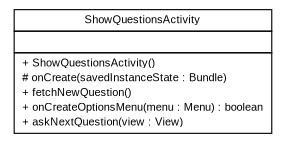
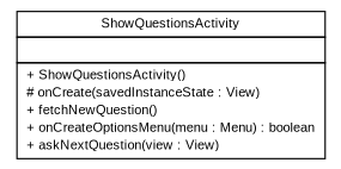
  digraph {
    nodesep=0.25
    ranksep=0.5
    fontname="Liberation Sans"
-   n1 [fontcolor=black fontname="Liberation Sans" fontsize=10.0 label=<<table title="epfl.sweng.showquestions.ShowQuestionsActivity" border="0" cellborder="1" cellspacing="0" cellpadding="2" port="p" href="./ShowQuestionsActivity.html"> 		<tr><td><table border="0" cellspacing="0" cellpadding="1"> <tr><td align="center" balign="center"> ShowQuestionsActivity </td></tr> 		</table></td></tr> 		<tr><td><table border="0" cellspacing="0" cellpadding="1"> <tr><td align="left" balign="left">  </td></tr> 		</table></td></tr> 		<tr><td><table border="0" cellspacing="0" cellpadding="1"> <tr><td align="left" balign="left"> + ShowQuestionsActivity() </td></tr> <tr><td align="left" balign="left"> # onCreate(savedInstanceState : Bundle) </td></tr> <tr><td align="left" balign="left"> + fetchNewQuestion() </td></tr> <tr><td align="left" balign="left"> + onCreateOptionsMenu(menu : Menu) : boolean </td></tr> <tr><td align="left" balign="left"> + askNextQuestion(view : View) </td></tr> 		</table></td></tr> 		</table>> shape=plaintext]
+   n1 [fontcolor=black fontname="Liberation Sans" fontsize=10.0 label=<<table title="epfl.sweng.showquestions.ShowQuestionsActivity" border="0" cellborder="1" cellspacing="0" cellpadding="2" port="p" href="./ShowQuestionsActivity.html"> 		<tr><td><table border="0" cellspacing="0" cellpadding="1"> <tr><td align="center" balign="center"> ShowQuestionsActivity </td></tr> 		</table></td></tr> 		<tr><td><table border="0" cellspacing="0" cellpadding="1"> <tr><td align="left" balign="left">  </td></tr> 		</table></td></tr> 		<tr><td><table border="0" cellspacing="0" cellpadding="1"> <tr><td align="left" balign="left"> + ShowQuestionsActivity() </td></tr> <tr><td align="left" balign="left"> # onCreate(savedInstanceState : View) </td></tr> <tr><td align="left" balign="left"> + fetchNewQuestion() </td></tr> <tr><td align="left" balign="left"> + onCreateOptionsMenu(menu : Menu) : boolean </td></tr> <tr><td align="left" balign="left"> + askNextQuestion(view : View) </td></tr> 		</table></td></tr> 		</table>> shape=plaintext]
  }
